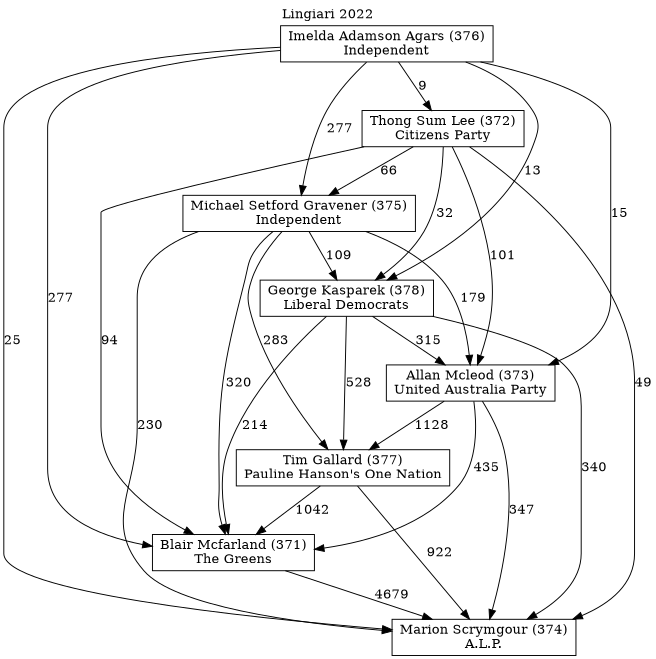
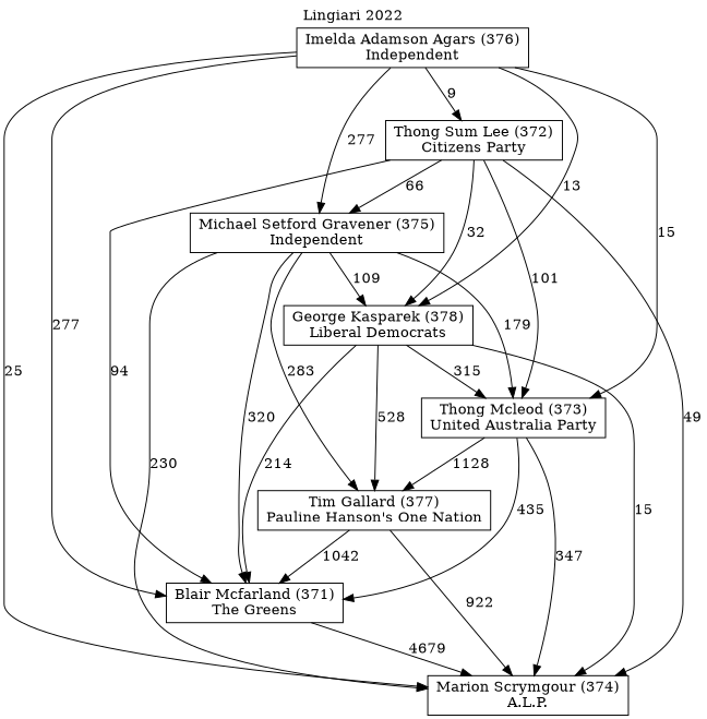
  digraph {
    label="Lingiari 2022"
    labelloc=t
    mclimit=10
    node [shape=box]
-   n1 [label="Allan Mcleod (373)\nUnited Australia Party"]
+   n1 [label="Thong Mcleod (373)\nUnited Australia Party"]
    n2 [label="Tim Gallard (377)\nPauline Hanson's One Nation"]
    n3 [label="Blair Mcfarland (371)\nThe Greens"]
    n4 [label="Marion Scrymgour (374)\nA.L.P."]
    n5 [label="George Kasparek (378)\nLiberal Democrats"]
    n6 [label="Michael Setford Gravener (375)\nIndependent"]
    n7 [label="Imelda Adamson Agars (376)\nIndependent"]
    n8 [label="Thong Sum Lee (372)\nCitizens Party"]
    n1 -> n2 [label=1128]
    n1 -> n3 [label=435]
    n1 -> n4 [label=347]
    n2 -> n3 [label=1042]
    n2 -> n4 [label=922]
    n3 -> n4 [label=4679]
    n5 -> n1 [label=315]
    n5 -> n2 [label=528]
    n5 -> n3 [label=214]
-   n5 -> n4 [label=340]
+   n5 -> n4 [label=15]
    n6 -> n1 [label=179]
    n6 -> n2 [label=283]
    n6 -> n3 [label=320]
    n6 -> n4 [label=230]
    n6 -> n5 [label=109]
    n7 -> n1 [label=15]
    n7 -> n3 [label=277]
    n7 -> n4 [label=25]
    n7 -> n5 [label=13]
    n7 -> n6 [label=277]
    n7 -> n8 [label=9]
    n8 -> n1 [label=101]
    n8 -> n3 [label=94]
    n8 -> n4 [label=49]
    n8 -> n5 [label=32]
    n8 -> n6 [label=66]
  }
